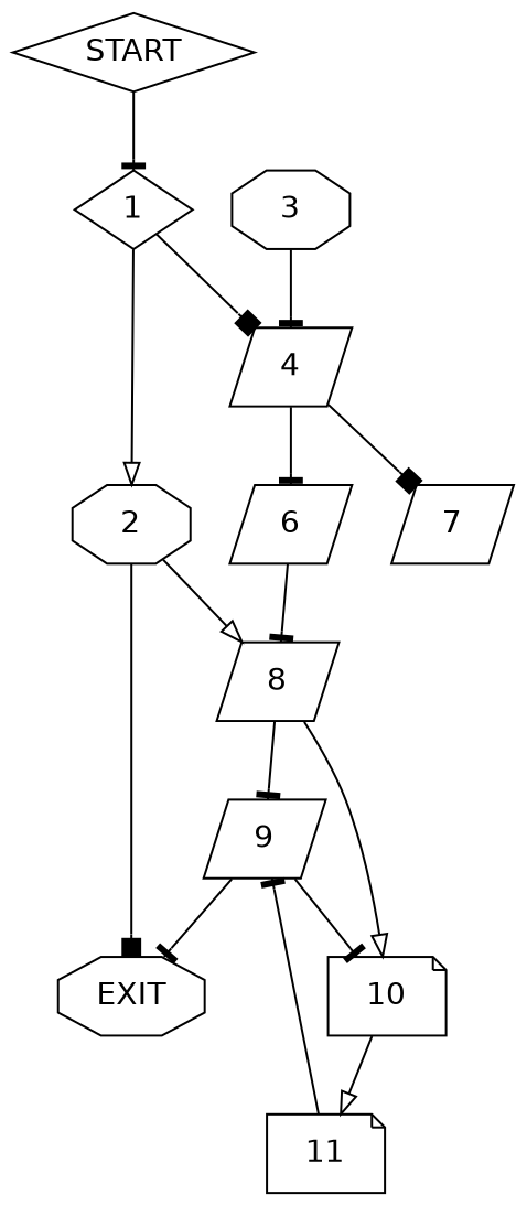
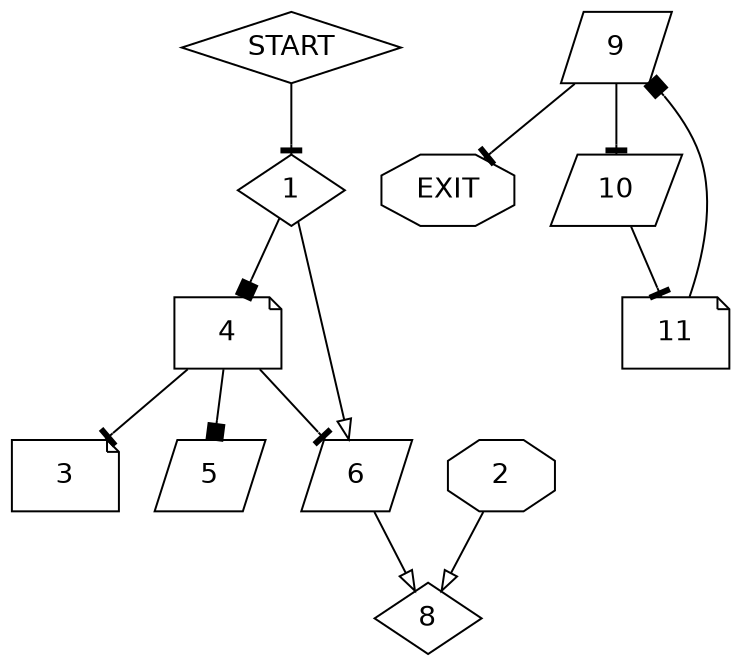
  digraph {
    fontname="DejaVu Sans"
    node [fontname="DejaVu Sans" shape=diamond]
    edge [arrowhead=tee fontname="DejaVu Sans"]
    n1 [label=START]
    1
    2 [shape=octagon]
-   4 [shape=parallelogram]
+   4 [shape=note]
    n5 [label=EXIT shape=octagon]
-   8 [shape=parallelogram]
-   3 [shape=octagon]
+   8
+   3 [shape=note]
    6 [shape=parallelogram]
-   7 [shape=parallelogram]
+   7 [shape=parallelogram label=5]
    9 [shape=parallelogram]
-   10 [shape=note]
+   10 [shape=parallelogram]
    11 [shape=note]
    n1 -> 1
-   1 -> 2 [arrowhead=onormal]
+   1 -> 6 [arrowhead=onormal]
    1 -> 4 [arrowhead=box]
-   2 -> n5 [arrowhead=box]
    2 -> 8 [arrowhead=onormal]
    4 -> 6
    4 -> 7 [arrowhead=box]
-   8 -> 9
-   8 -> 10 [arrowhead=onormal]
-   3 -> 4
-   6 -> 8
+   4 -> 3
+   6 -> 8 [arrowhead=onormal]
    9 -> n5
    9 -> 10
-   10 -> 11 [arrowhead=onormal]
-   11 -> 9
+   10 -> 11
+   11 -> 9 [arrowhead=box]
  }
